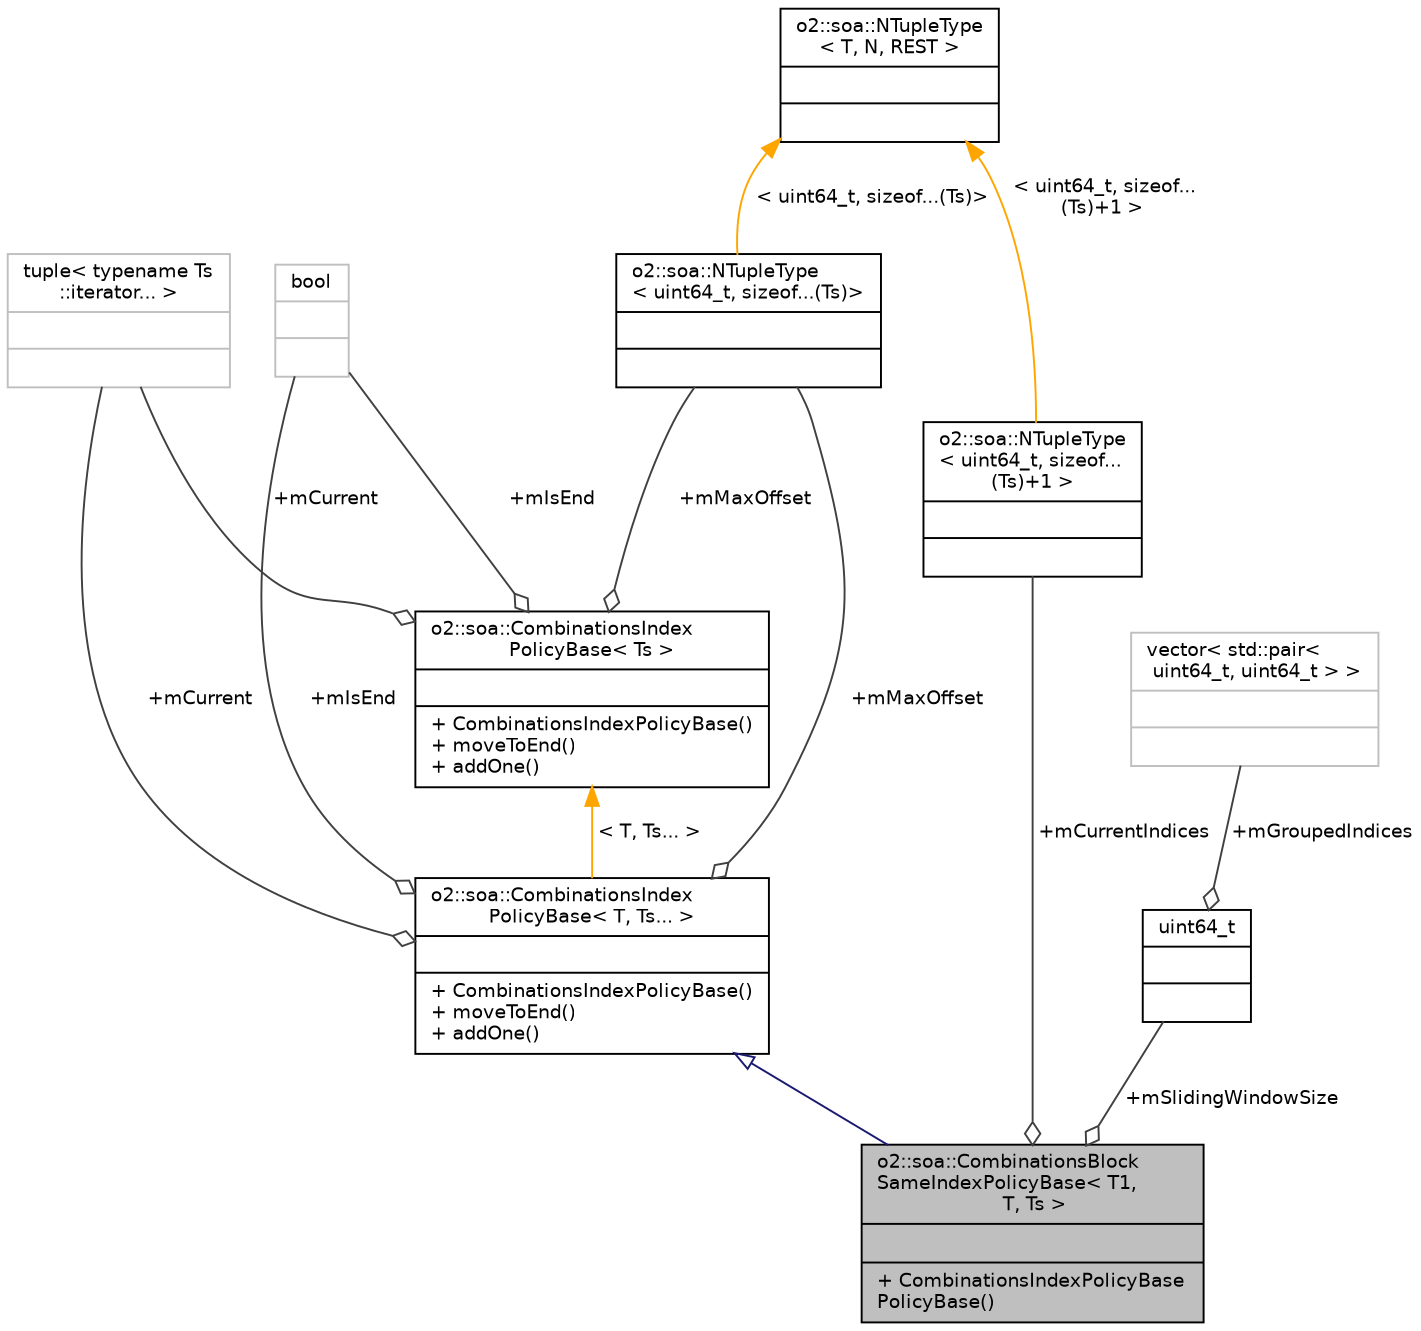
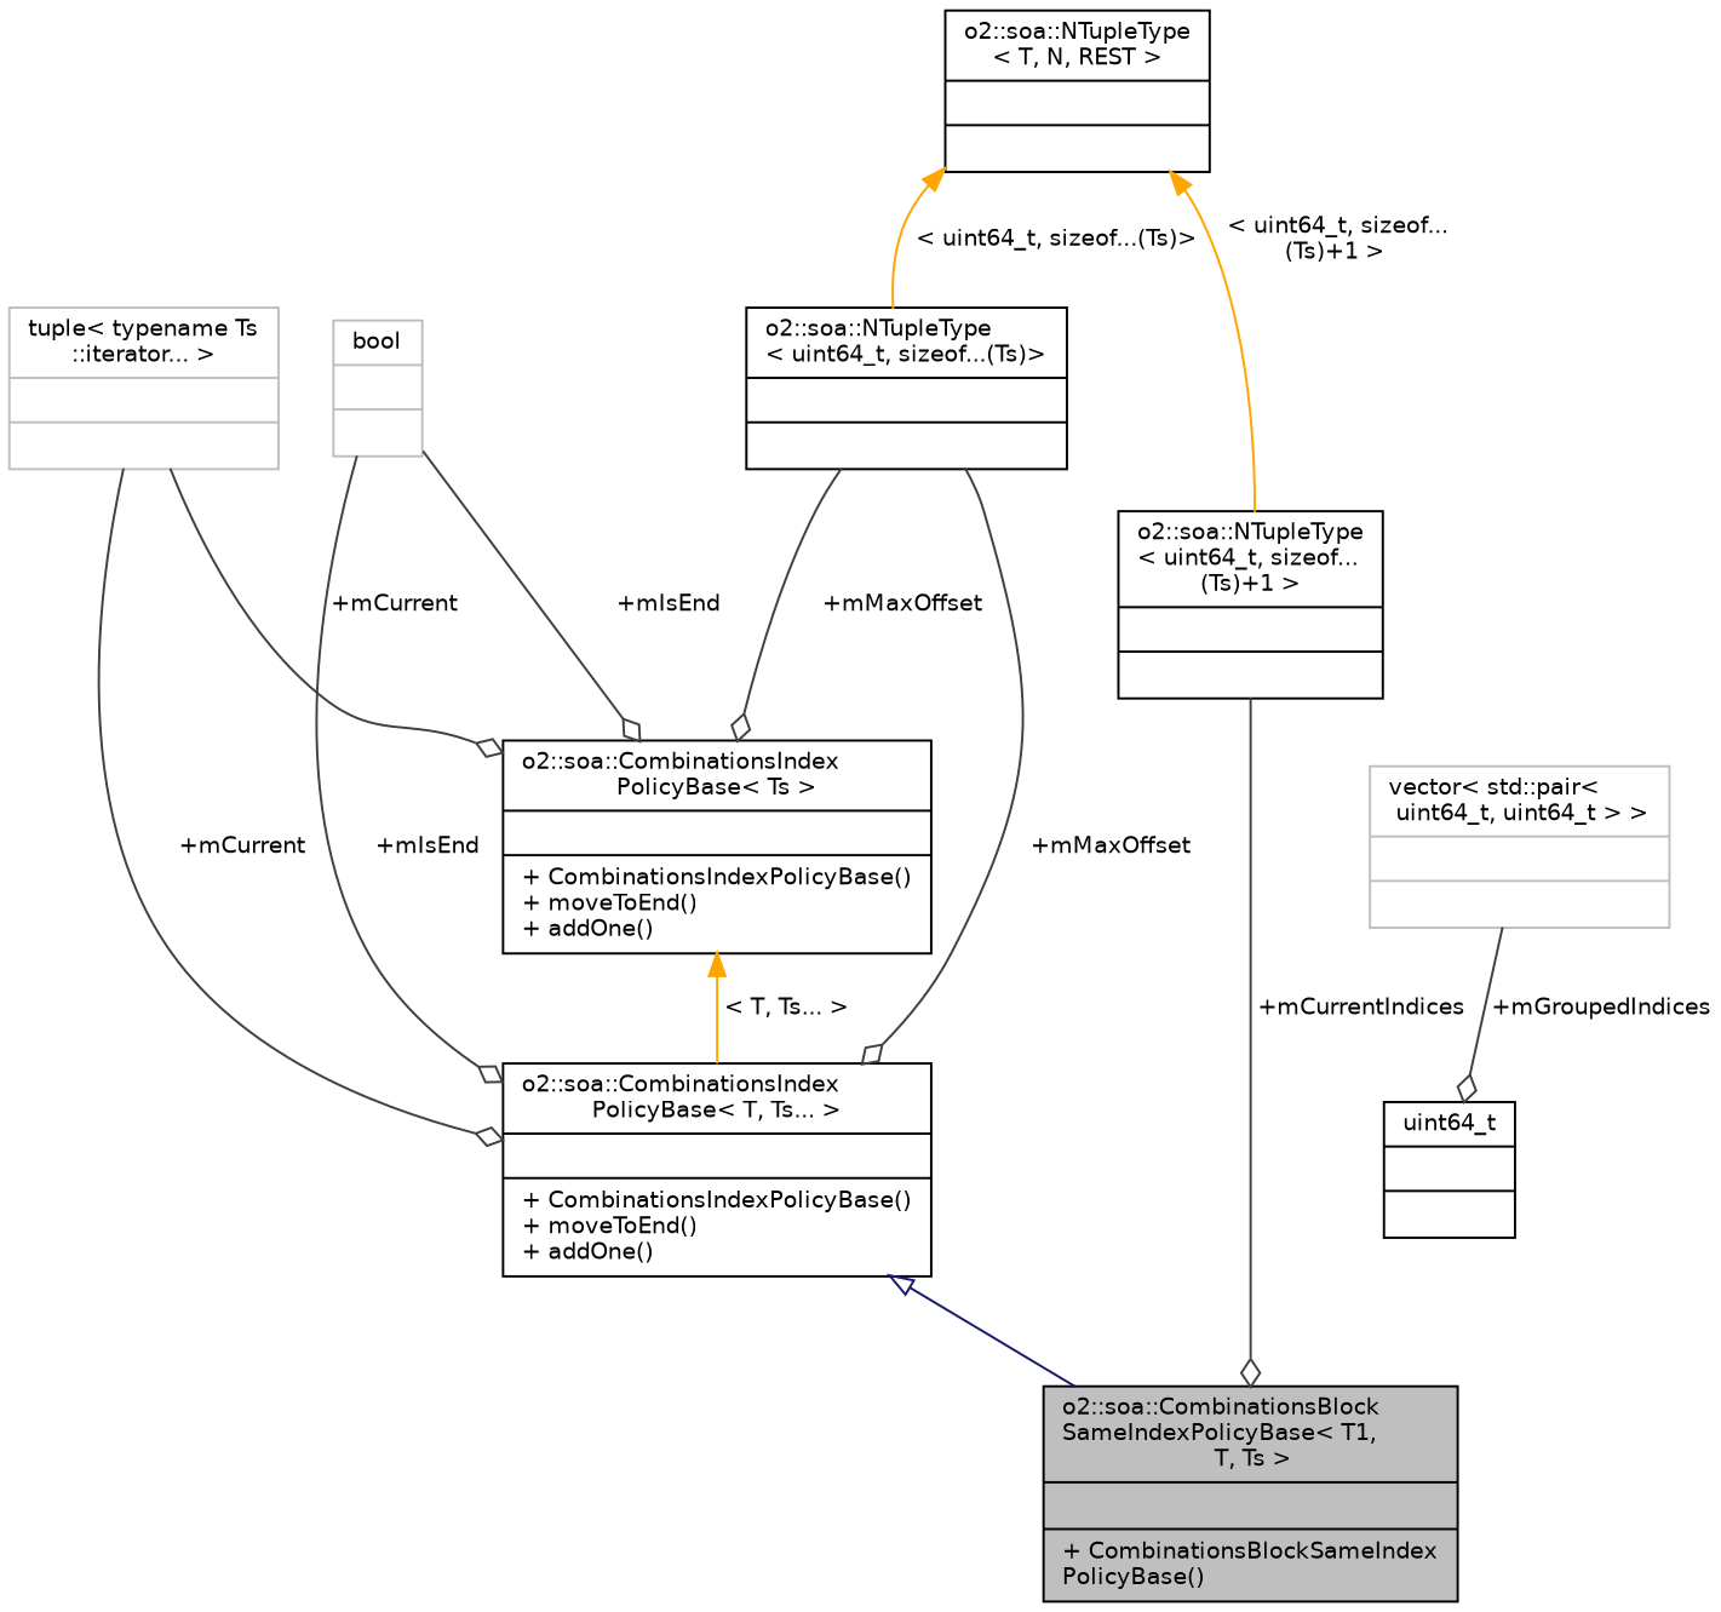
  digraph {
    node [color=black fontname=Helvetica fontsize=10 shape=record]
    edge [color=grey25 fontname=Helvetica fontsize=10 labelfontname=Helvetica labelfontsize=10 style=solid arrowhead=odiamond]
-   n1 [fillcolor=grey75 fontcolor=black height=0.2 label="{o2::soa::CombinationsBlock\lSameIndexPolicyBase\< T1,\l T, Ts \>\n||+ CombinationsIndexPolicyBase\lPolicyBase()\l}" style=filled width=0.4]
+   n1 [fillcolor=grey75 fontcolor=black height=0.2 label="{o2::soa::CombinationsBlock\lSameIndexPolicyBase\< T1,\l T, Ts \>\n||+ CombinationsBlockSameIndex\lPolicyBase()\l}" style=filled width=0.4]
    n2 [height=0.2 label="{o2::soa::CombinationsIndex\lPolicyBase\< T, Ts... \>\n||+ CombinationsIndexPolicyBase()\l+ moveToEnd()\l+ addOne()\l}" width=0.4]
    n3 [color=grey75 height=0.2 label="{tuple\< typename Ts\l::iterator... \>\n||}" width=0.4]
    n4 [height=0.2 label="{o2::soa::CombinationsIndex\lPolicyBase\< Ts \>\n||+ CombinationsIndexPolicyBase()\l+ moveToEnd()\l+ addOne()\l}" width=0.4]
    n5 [color=grey75 height=0.2 label="{bool\n||}" width=0.4]
    n6 [height=0.2 label="{o2::soa::NTupleType\l\< uint64_t, sizeof...(Ts)\>\n||}" width=0.4]
    n7 [height=0.2 label="{o2::soa::NTupleType\l\< T, N, REST \>\n||}" width=0.4]
    n8 [height=0.2 label="{o2::soa::NTupleType\l\< uint64_t, sizeof...\l(Ts)+1 \>\n||}" width=0.4]
    n9 [height=0.2 label="{uint64_t\n||}" width=0.4]
    n10 [color=grey75 height=0.2 label="{vector\< std::pair\<\l uint64_t, uint64_t \> \>\n||}" width=0.4]
    n2 -> n1 [arrowtail=onormal color=midnightblue dir=back arrowhead=""]
    n3 -> n2 [label=" +mCurrent"]
    n3 -> n4 [label=" +mCurrent"]
    n4 -> n2 [color=orange dir=back label=" \< T, Ts... \>" arrowhead=""]
    n5 -> n2 [label=" +mIsEnd"]
    n5 -> n4 [label=" +mIsEnd"]
    n6 -> n2 [label=" +mMaxOffset"]
    n6 -> n4 [label=" +mMaxOffset"]
    n7 -> n6 [color=orange dir=back label=" \< uint64_t, sizeof...(Ts)\>" arrowhead=""]
    n7 -> n8 [color=orange dir=back label=" \< uint64_t, sizeof...\l(Ts)+1 \>" arrowhead=""]
    n8 -> n1 [label=" +mCurrentIndices"]
-   n9 -> n1 [label=" +mSlidingWindowSize"]
    n10 -> n9 [label=" +mGroupedIndices"]
  }
